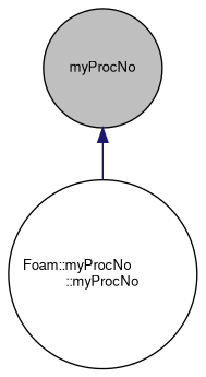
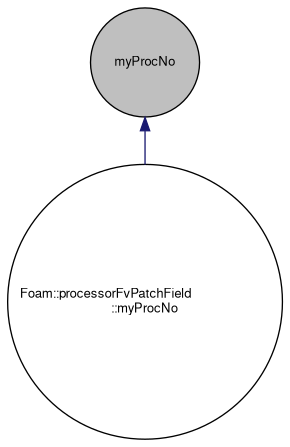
  digraph {
    rankdir=TB
    node [color=black fontname=FreeSans fontsize=10 shape=circle]
    n1 [fillcolor=grey75 fontcolor=black height=0.2 label=myProcNo style=filled width=0.4]
-   n2 [height=0.2 label="Foam::myProcNo\l::myProcNo" width=0.4]
+   n2 [height=0.2 label="Foam::processorFvPatchField\l::myProcNo" width=0.4]
    n1 -> n2 [color=midnightblue dir=back fontname=FreeSans fontsize=10 labelfontname=FreeSans labelfontsize=10 style=solid]
  }
